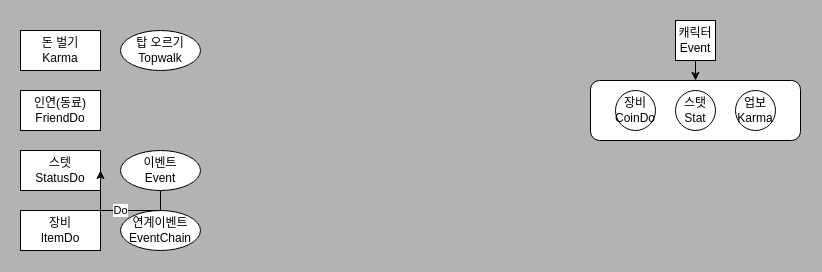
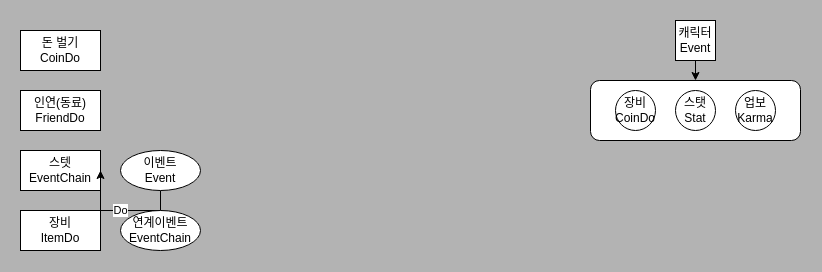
  <mxCell id="0" />
  <mxCell id="1" parent="0" />
  <mxCell id="2" value="" style="rounded=1;whiteSpace=wrap;html=1;" vertex="1" parent="1"><mxGeometry x="590" y="80" width="210" height="60" as="geometry" /></mxCell>
- <mxCell id="3" value="돈 벌기&lt;br&gt;Karma" style="rounded=0;whiteSpace=wrap;html=1;" vertex="1" parent="1"><mxGeometry x="20" y="30" width="80" height="40" as="geometry" /></mxCell>
+ <mxCell id="3" value="돈 벌기&lt;br&gt;CoinDo" style="rounded=0;whiteSpace=wrap;html=1;" vertex="1" parent="1"><mxGeometry x="20" y="30" width="80" height="40" as="geometry" /></mxCell>
  <mxCell id="4" value="인연(동료)&lt;br&gt;FriendDo" style="rounded=0;whiteSpace=wrap;html=1;" vertex="1" parent="1"><mxGeometry x="20" y="90" width="80" height="40" as="geometry" /></mxCell>
- <mxCell id="5" value="스텟&lt;br&gt;StatusDo" style="rounded=0;whiteSpace=wrap;html=1;" vertex="1" parent="1"><mxGeometry x="20" y="150" width="80" height="40" as="geometry" /></mxCell>
+ <mxCell id="5" value="스텟&lt;br&gt;EventChain" style="rounded=0;whiteSpace=wrap;html=1;" vertex="1" parent="1"><mxGeometry x="20" y="150" width="80" height="40" as="geometry" /></mxCell>
  <mxCell id="6" value="Do" style="edgeStyle=orthogonalEdgeStyle;rounded=0;orthogonalLoop=1;jettySize=auto;html=1;exitX=0.5;exitY=1;exitDx=0;exitDy=0;" edge="1" parent="1" source="7" target="5"><mxGeometry relative="1" as="geometry" /></mxCell>
  <mxCell id="7" value="이벤트&lt;br&gt;Event" style="ellipse;whiteSpace=wrap;html=1;" vertex="1" parent="1"><mxGeometry x="120" y="150" width="80" height="40" as="geometry" /></mxCell>
- <mxCell id="8" value="탑 오르기&lt;br&gt;Topwalk" style="ellipse;whiteSpace=wrap;html=1;" vertex="1" parent="1"><mxGeometry x="120" y="30" width="80" height="40" as="geometry" /></mxCell>
  <mxCell id="9" value="장비&lt;br&gt;ItemDo" style="rounded=0;whiteSpace=wrap;html=1;" vertex="1" parent="1"><mxGeometry x="20" y="210" width="80" height="40" as="geometry" /></mxCell>
  <mxCell id="10" value="연계이벤트&lt;br&gt;EventChain" style="ellipse;whiteSpace=wrap;html=1;" vertex="1" parent="1"><mxGeometry x="120" y="210" width="80" height="40" as="geometry" /></mxCell>
  <mxCell id="11" style="edgeStyle=orthogonalEdgeStyle;rounded=0;orthogonalLoop=1;jettySize=auto;html=1;exitX=0.5;exitY=1;exitDx=0;exitDy=0;entryX=0.5;entryY=0;entryDx=0;entryDy=0;" edge="1" parent="1" source="12" target="2"><mxGeometry relative="1" as="geometry" /></mxCell>
  <mxCell id="12" value="캐릭터&lt;br&gt;Event" style="whiteSpace=wrap;html=1;aspect=fixed;" vertex="1" parent="1"><mxGeometry x="675" y="20" width="40" height="40" as="geometry" /></mxCell>
  <mxCell id="13" value="장비&lt;br&gt;CoinDo" style="ellipse;whiteSpace=wrap;html=1;aspect=fixed;" vertex="1" parent="1"><mxGeometry x="615" y="90" width="40" height="40" as="geometry" /></mxCell>
  <mxCell id="14" value="스탯&lt;br&gt;Stat" style="ellipse;whiteSpace=wrap;html=1;aspect=fixed;" vertex="1" parent="1"><mxGeometry x="675" y="90" width="40" height="40" as="geometry" /></mxCell>
  <mxCell id="15" value="업보&lt;br&gt;Karma" style="ellipse;whiteSpace=wrap;html=1;aspect=fixed;" vertex="1" parent="1"><mxGeometry x="735" y="90" width="40" height="40" as="geometry" /></mxCell>
